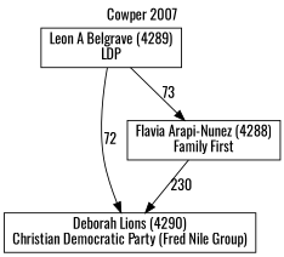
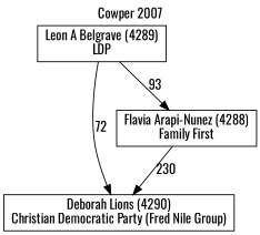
  digraph {
    label="Cowper 2007"
    labelloc=t
    mclimit=10
    fontname=Oswald
    node [shape=box fontname=Oswald]
    edge [fontname=Oswald]
    n1 [label="Deborah Lions (4290)\nChristian Democratic Party (Fred Nile Group)"]
    n2 [label="Flavia Arapi-Nunez (4288)\nFamily First"]
    n3 [label="Leon A Belgrave (4289)\nLDP"]
    n2 -> n1 [label=230]
    n3 -> n1 [label=72]
-   n3 -> n2 [label=73]
+   n3 -> n2 [label=93]
  }
